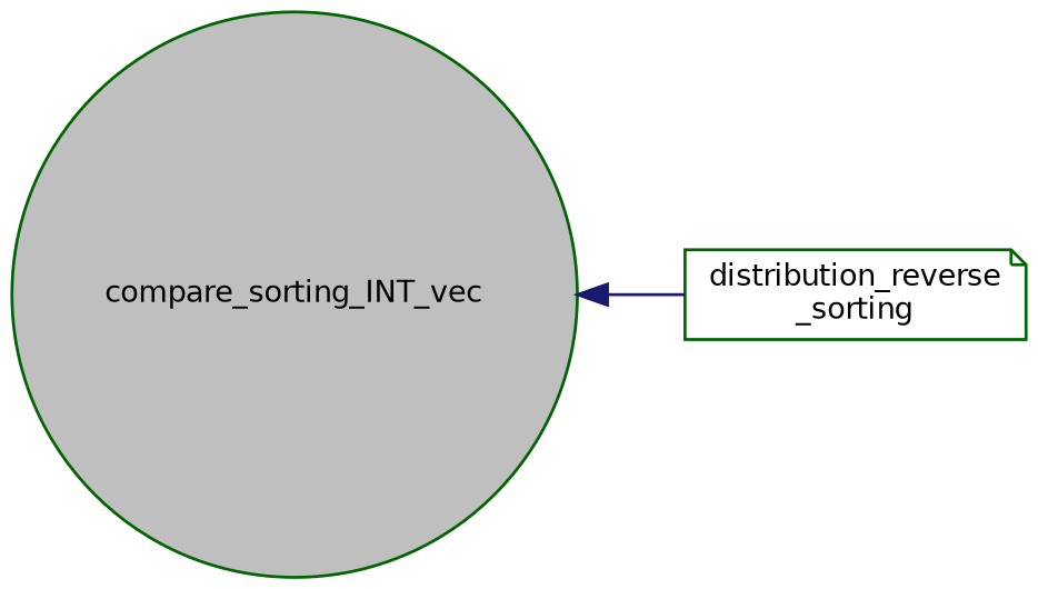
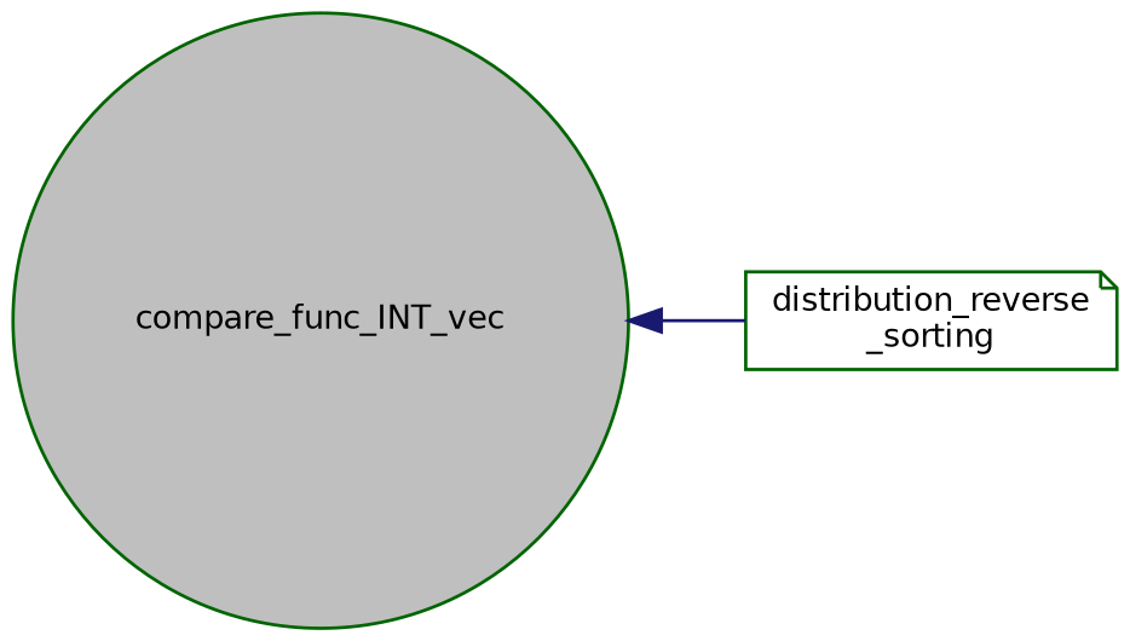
  digraph {
    rankdir=LR
    node [color=darkgreen fontname=Helvetica fontsize=10 style=filled]
-   n1 [fillcolor=grey75 fontcolor=black height=0.2 label=compare_sorting_INT_vec shape=circle width=0.4]
+   n1 [fillcolor=grey75 fontcolor=black height=0.2 label=compare_func_INT_vec shape=circle width=0.4]
    n2 [fillcolor=white height=0.2 label="distribution_reverse\l_sorting" shape=note width=0.4]
    n1 -> n2 [color=midnightblue dir=back fontname=Helvetica fontsize=10 labelfontname=Helvetica labelfontsize=10 style=solid]
  }
